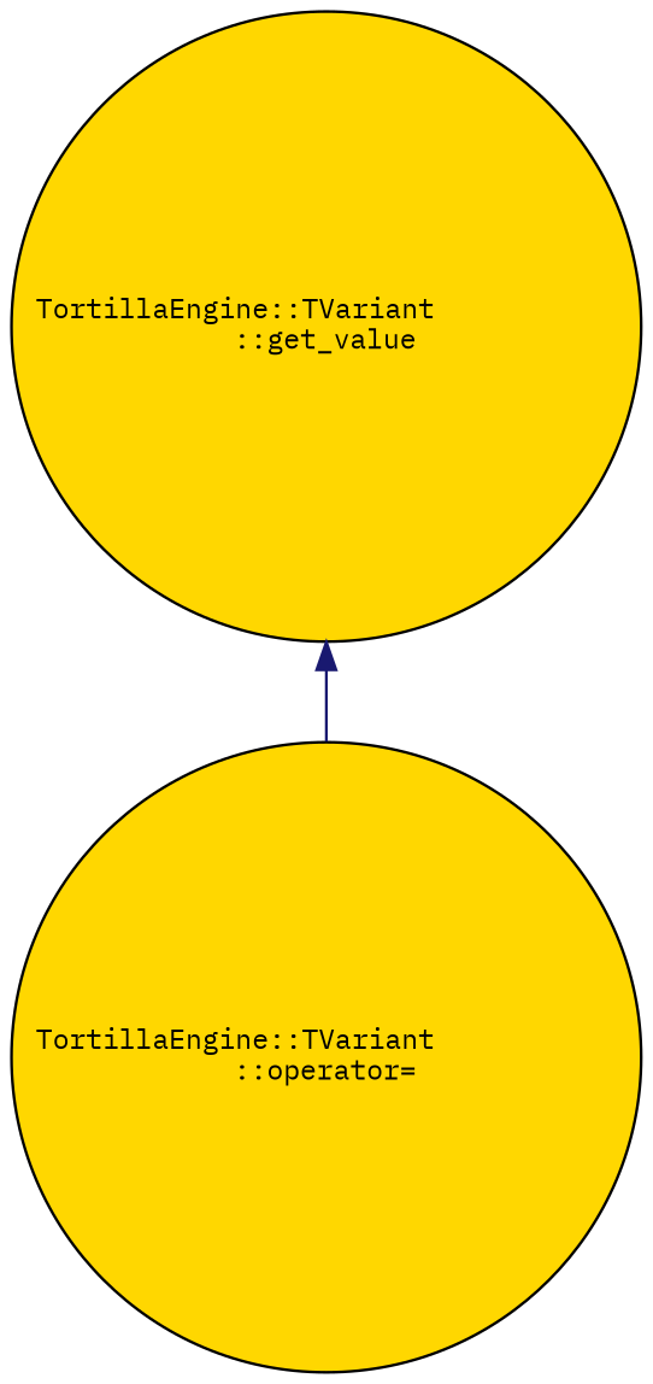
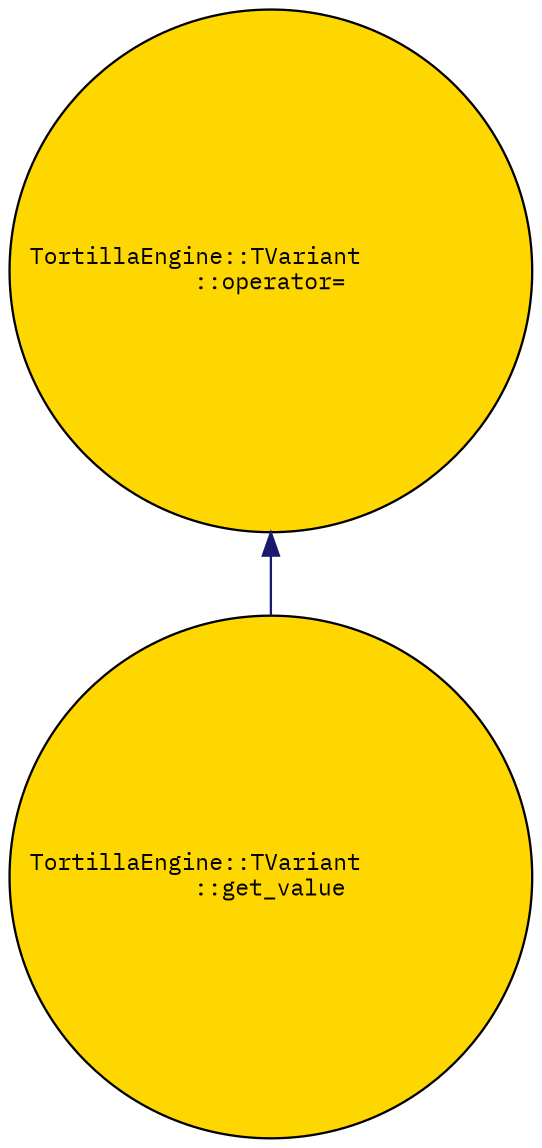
  digraph {
    rankdir=TB
    fontname="IBM Plex Mono"
    node [color=black fillcolor=gold fontname="IBM Plex Mono" fontsize=10 shape=circle style=filled]
    n1 [fontcolor=black height=0.2 label="TortillaEngine::TVariant\l::get_value" width=0.4]
    n2 [height=0.2 label="TortillaEngine::TVariant\l::operator=" width=0.4]
-   n1 -> n2 [color=midnightblue dir=back fontname="IBM Plex Mono" fontsize=10 labelfontname=Helvetica labelfontsize=10 style=solid]
+   n2 -> n1 [color=midnightblue dir=back fontname="IBM Plex Mono" fontsize=10 labelfontname=Helvetica labelfontsize=10 style=solid]
  }
